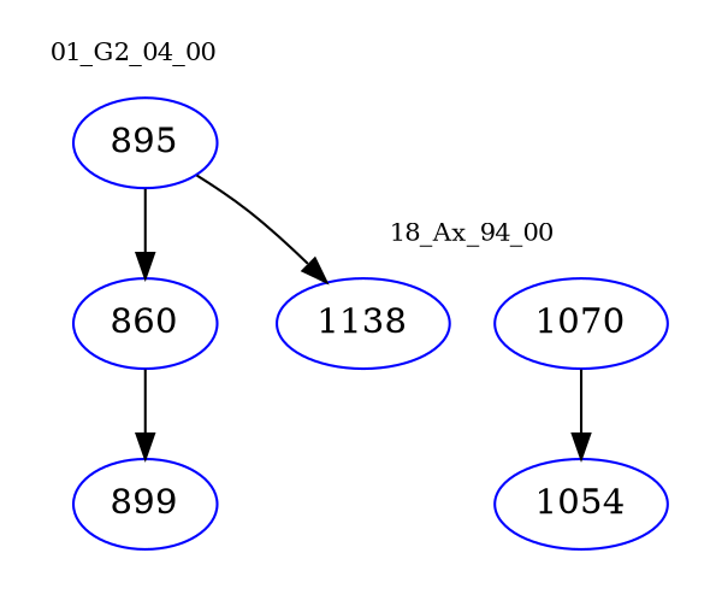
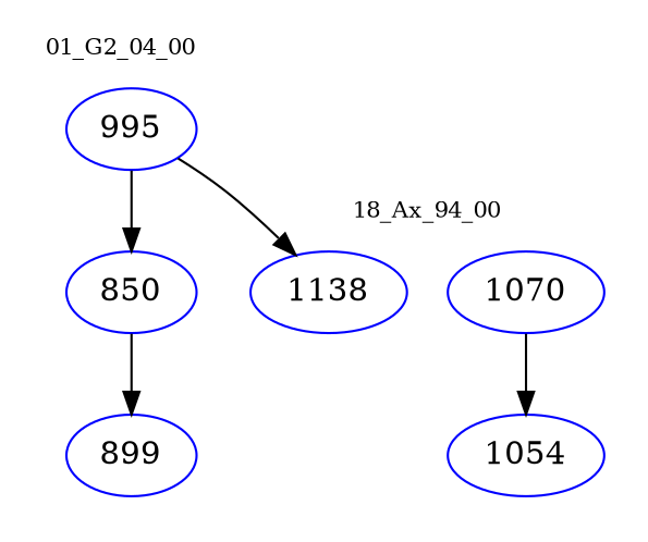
  digraph {
    node [color=blue]
    edge [color=black]
    n1 [label=1070]
    n2 [label=1054]
    n3 [label=1138]
-   n4 [label=895]
-   n5 [label=860]
+   n4 [label=995]
+   n5 [label=850]
    n6 [label=899]
    subgraph cluster_1 {
      color=white
      fontsize=10
      label="18_Ax_94_00"
      n1
      n2
      n3
    }
    subgraph cluster_2 {
      color=white
      fontsize=10
      label="01_G2_04_00"
      n4
      n5
      n6
    }
    n1 -> n2
    n4 -> n3
    n4 -> n5
    n5 -> n6
  }
